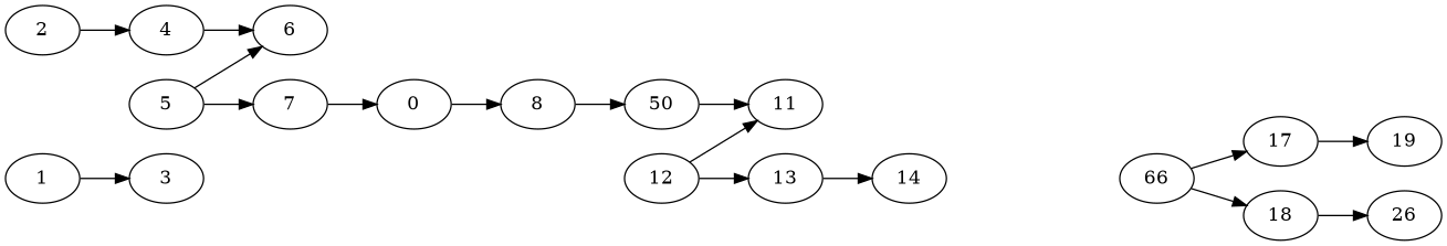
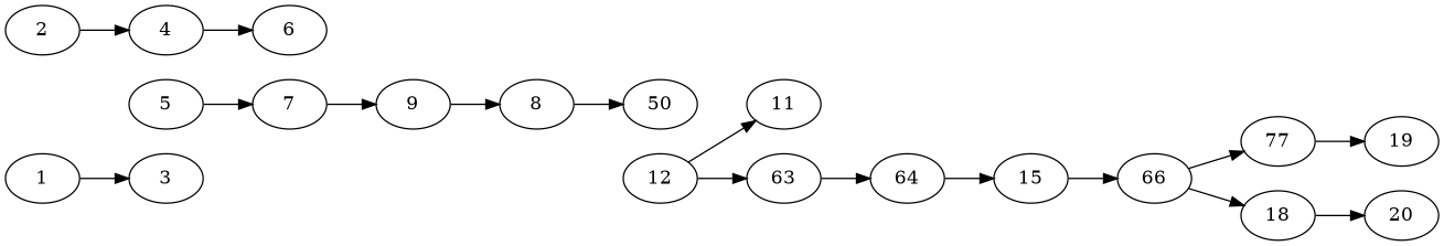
  digraph {
    rankdir=LR
    node [alpha=0.08]
    1 [alpha=0.07 expect_size=47065088]
    3 [alpha=0.10 expect_size=16581632]
    2 [alpha=0.11 expect_size=17675264]
    4 [alpha=0.16 expect_size=9961472]
    6 [alpha=0.14 expect_size=34208768]
    5 [alpha=0.18 expect_size=30540800]
    7 [expect_size=14798848]
-   9 [alpha=0.02 expect_size=6868992 label=0]
+   9 [alpha=0.02 expect_size=6868992]
    8 [alpha=0.14 expect_size=43604992]
    n10 [alpha=0.20 expect_size=17417216 label=50]
    11 [expect_size=51957760]
    12 [alpha=0.03 expect_size=21918720]
-   13 [alpha=0.02 expect_size=47727616]
-   14 [alpha=0.01 expect_size=25209856]
+   13 [alpha=0.02 expect_size=47727616 label=63]
+   14 [alpha=0.01 expect_size=25209856 label=64]
+   15 [alpha=0.09 expect_size=15414272]
    n16 [expect_size=10358784 label=66]
-   17 [alpha=0.06 expect_size=43979776]
+   17 [alpha=0.06 expect_size=43979776 label=77]
    18 [alpha=0.11 expect_size=15883264]
    19 [alpha=0.20 expect_size=49351680]
-   20 [alpha=0.12 expect_size=6059008 label=26]
+   20 [alpha=0.12 expect_size=6059008]
    1 -> 3
    2 -> 4
    4 -> 6
-   5 -> 6
    5 -> 7
    7 -> 9
    9 -> 8
    8 -> n10
-   n10 -> 11
    12 -> 11
    12 -> 13
    13 -> 14
+   14 -> 15
+   15 -> n16
    n16 -> 17
    n16 -> 18
    17 -> 19
    18 -> 20
  }
